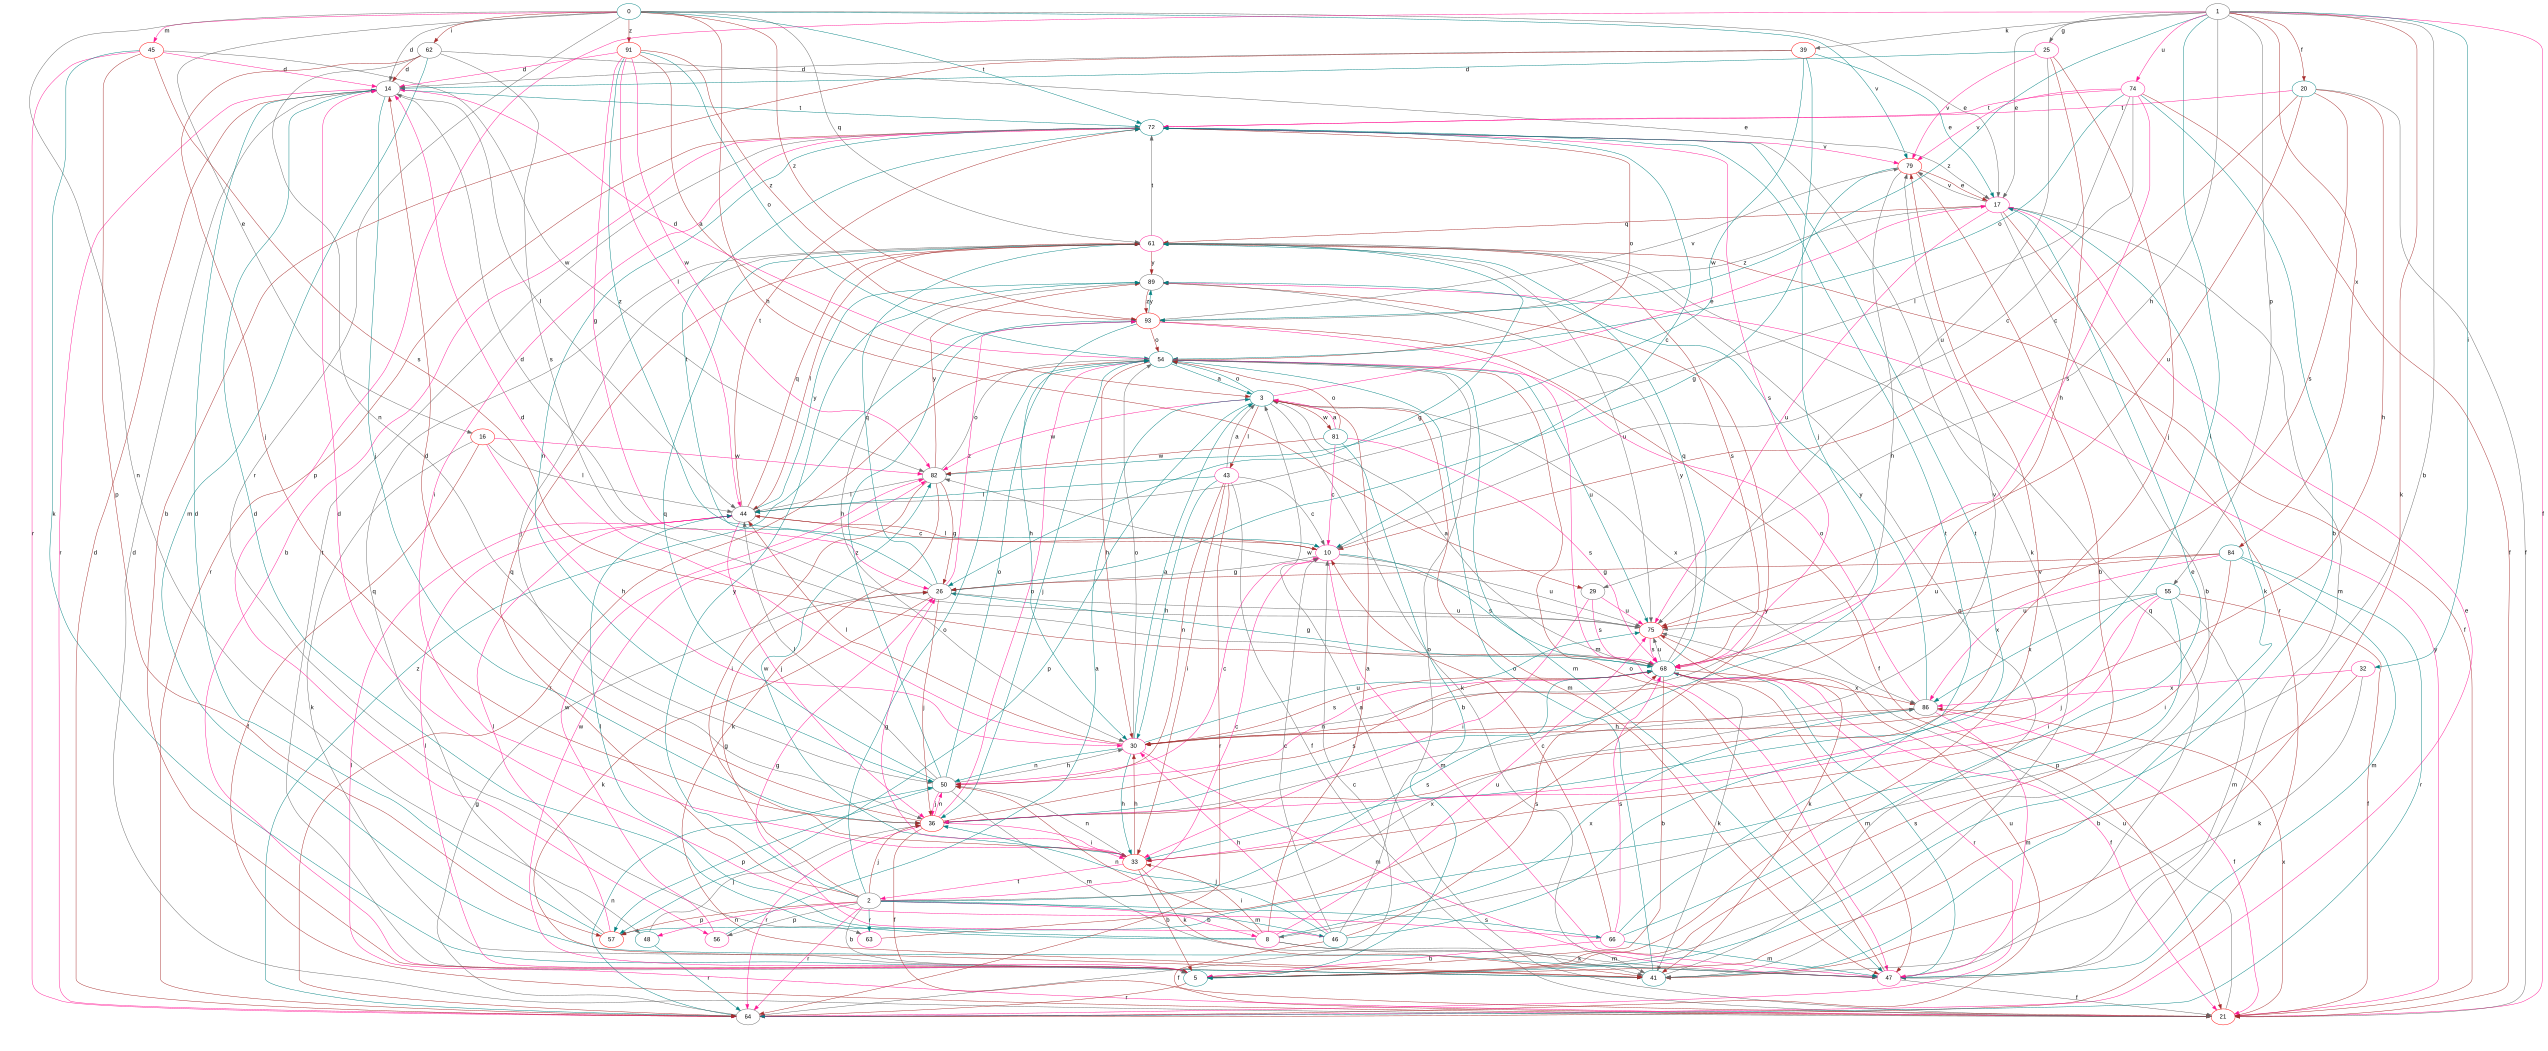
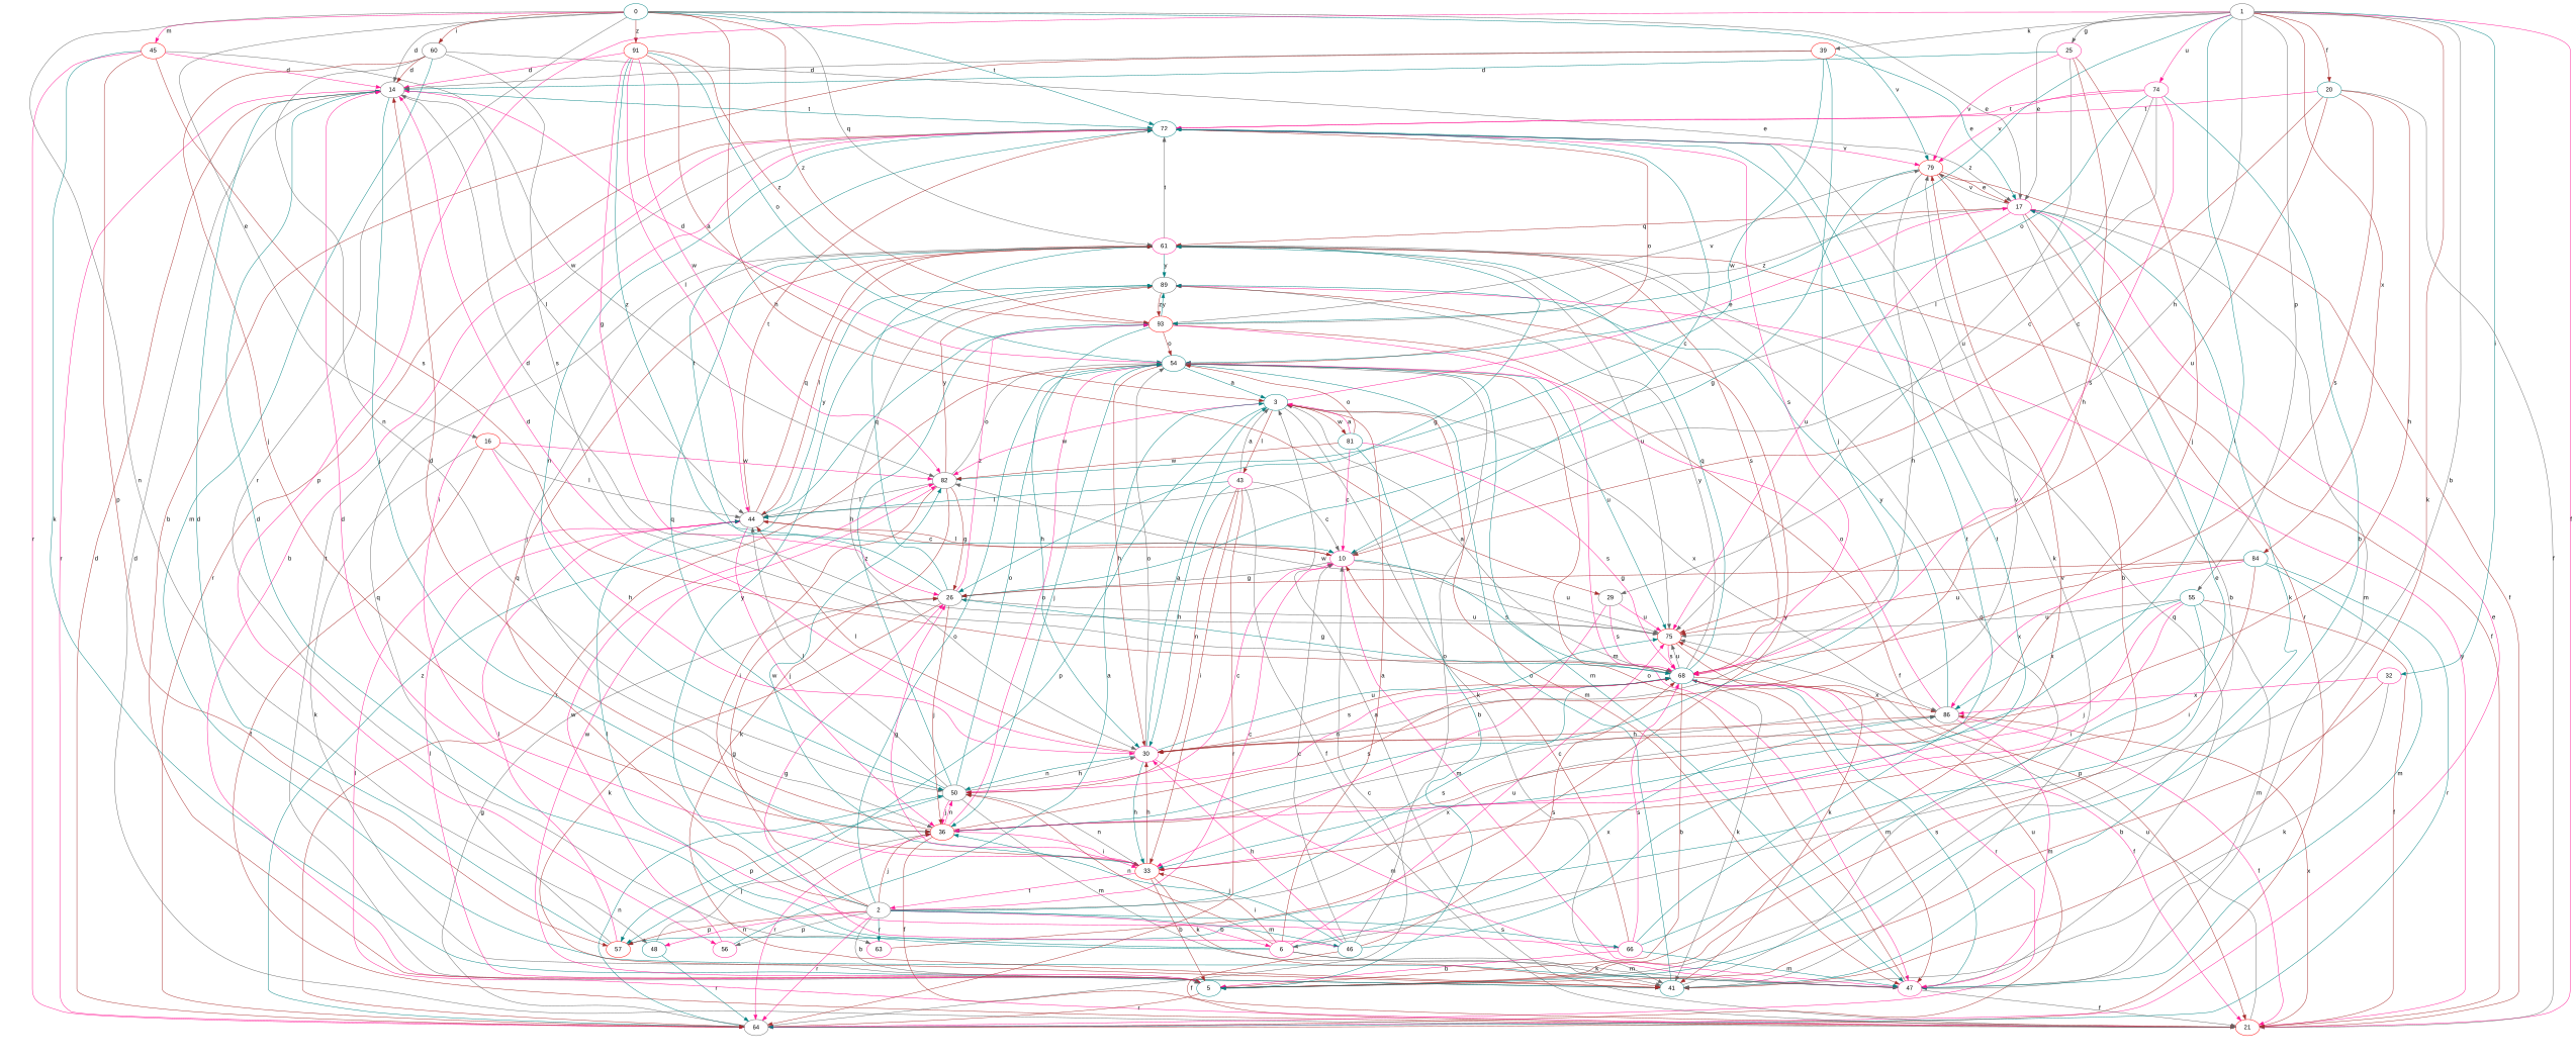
  strict digraph {
    fontname="Liberation Sans"
    node [color=teal fontname="Liberation Sans"]
    edge [color=brown fontname="Liberation Sans"]
    14 [color=gray40]
    0
    16 [color=red]
    17 [color=deeppink]
    29 [color=gray40]
    45 [color=red]
    48
-   60 [color=gray40 label=62]
+   60 [color=gray40]
    61 [color=deeppink]
    63 [color=deeppink]
    72
    79 [color=red]
    91 [color=red]
    93 [color=red]
    36 [color=red]
    64 [color=gray40]
    44 [color=gray40]
    21 [color=red]
    41
    82 [color=gray40]
    30 [color=deeppink]
    n22 [label=5]
    47 [color=deeppink]
    75 [color=red]
    33 [color=red]
    68
    57 [color=red]
    50 [color=gray40]
    26 [color=gray40]
    89 [color=gray40]
    10 [color=deeppink]
    54
    3
    1 [color=gray40]
-   6 [color=deeppink label=8]
+   6 [color=deeppink]
    20
    25 [color=deeppink]
    32 [color=deeppink]
    39 [color=red]
    55
    56 [color=deeppink]
    74 [color=deeppink]
    84
    86 [color=gray40]
    2 [color=gray40]
    46
    66 [color=deeppink]
    43 [color=deeppink]
    81
    14 -> 72 [color=teal label=t]
    14 -> 36 [color=teal label=j]
    14 -> 64 [color=deeppink label=r]
    14 -> 44 [color=gray40 label=l]
    0 -> 14 [color=gray40 label=d]
    0 -> 16 [color=gray40 label=e]
    0 -> 17 [color=gray40 label=e]
    0 -> 29 [label=h]
    0 -> 45 [color=deeppink label=m]
    0 -> 48 [color=gray40 label=n]
    0 -> 60 [label=i]
    0 -> 61 [color=gray40 label=q]
    0 -> 63 [color=gray40 label=r]
    0 -> 72 [color=teal label=t]
    0 -> 79 [color=teal label=v]
    0 -> 91 [label=z]
    0 -> 93 [label=z]
    16 -> 44 [color=gray40 label=l]
    16 -> 21 [label=f]
    16 -> 41 [color=gray40 label=k]
    16 -> 82 [color=deeppink label=w]
    16 -> 30 [color=deeppink label=h]
    17 -> 61 [label=q]
    17 -> 79 [color=gray40 label=v]
    17 -> 93 [color=gray40 label=z]
    17 -> 64 [label=r]
    17 -> 41 [color=teal label=k]
    17 -> n22 [color=gray40 label=b]
    17 -> 47 [color=gray40 label=m]
    17 -> 75 [color=deeppink label=u]
    29 -> 75 [color=deeppink label=u]
    29 -> 33 [color=deeppink label=i]
    29 -> 68 [color=deeppink label=s]
    45 -> 14 [color=deeppink label=d]
    45 -> 64 [color=deeppink label=r]
    45 -> 41 [color=teal label=k]
    45 -> 82 [color=gray40 label=w]
    45 -> 68 [label=s]
    45 -> 57 [label=p]
    48 -> 36 [color=gray40 label=j]
    48 -> 64 [color=teal label=r]
    60 -> 14 [label=d]
    60 -> 17 [color=gray40 label=e]
    60 -> 36 [label=j]
    60 -> 47 [color=teal label=m]
    60 -> 68 [color=gray40 label=s]
    60 -> 50 [color=gray40 label=n]
    61 -> 72 [color=gray40 label=t]
    61 -> 36 [color=gray40 label=j]
    61 -> 44 [label=l]
    61 -> 21 [label=f]
    61 -> 75 [color=gray40 label=u]
    61 -> 68 [label=s]
    61 -> 26 [color=teal label=g]
-   61 -> 89 [label=y]
+   61 -> 89 [color=teal label=y]
    63 -> 89 [label=y]
    72 -> 79 [color=deeppink label=v]
    72 -> 64 [label=r]
    72 -> 41 [color=gray40 label=k]
    72 -> n22 [color=deeppink label=b]
    72 -> 33 [color=deeppink label=i]
    72 -> 68 [color=deeppink label=s]
    72 -> 50 [color=teal label=n]
    72 -> 10 [color=teal label=c]
    72 -> 54 [label=o]
    79 -> 17 [label=e]
-   74 -> 21 [label=f]
+   79 -> 21 [label=f]
    79 -> 30 [color=gray40 label=h]
    79 -> n22 [label=b]
    79 -> 26 [color=teal label=g]
    91 -> 14 [color=deeppink label=d]
    91 -> 93 [label=z]
    91 -> 44 [color=deeppink label=l]
    91 -> 82 [color=deeppink label=w]
    91 -> 26 [color=deeppink label=g]
    91 -> 10 [color=teal label=z]
    91 -> 54 [color=teal label=o]
    91 -> 3 [label=a]
    93 -> 79 [color=gray40 label=v]
    93 -> 21 [label=f]
    93 -> 30 [color=teal label=h]
    93 -> 47 [color=deeppink label=m]
    93 -> 89 [color=teal label=y]
    93 -> 54 [label=o]
    36 -> 14 [label=d]
    36 -> 79 [color=gray40 label=v]
    36 -> 64 [color=deeppink label=r]
    36 -> 21 [label=f]
    36 -> 33 [color=deeppink label=i]
    36 -> 68 [label=s]
    36 -> 50 [color=deeppink label=n]
    36 -> 54 [color=deeppink label=o]
    64 -> 14 [label=d]
    64 -> 17 [color=deeppink label=e]
    64 -> 93 [color=teal label=z]
    64 -> 75 [label=u]
    64 -> 50 [color=teal label=n]
    64 -> 26 [color=gray40 label=g]
    64 -> 10 [color=gray40 label=c]
    44 -> 61 [label=q]
    44 -> 72 [label=t]
    44 -> 36 [color=deeppink label=j]
    44 -> 89 [color=teal label=y]
    44 -> 10 [label=c]
    21 -> 14 [color=gray40 label=d]
    21 -> 44 [color=deeppink label=l]
    21 -> 75 [color=gray40 label=u]
    21 -> 89 [color=deeppink label=y]
    21 -> 3 [color=gray40 label=a]
    21 -> 86 [label=x]
    41 -> 61 [color=gray40 label=q]
    41 -> 54 [color=teal label=o]
    82 -> 44 [color=gray40 label=l]
    82 -> 41 [label=k]
    82 -> 33 [label=i]
    82 -> 26 [label=g]
    82 -> 89 [label=y]
    82 -> 54 [color=gray40 label=o]
    30 -> 14 [color=deeppink label=d]
    30 -> 44 [label=l]
    30 -> 47 [color=deeppink label=m]
    30 -> 75 [color=teal label=u]
    30 -> 33 [color=teal label=h]
    30 -> 68 [label=s]
    30 -> 50 [color=teal label=n]
    30 -> 54 [color=gray40 label=o]
    30 -> 3 [color=teal label=a]
    n22 -> 72 [color=gray40 label=t]
    n22 -> 79 [label=v]
    n22 -> 64 [label=r]
    n22 -> 44 [color=deeppink label=l]
    n22 -> 82 [color=deeppink label=w]
    47 -> 61 [color=gray40 label=q]
    47 -> 21 [color=gray40 label=f]
    47 -> 68 [color=teal label=s]
    47 -> 54 [label=o]
    75 -> 14 [color=gray40 label=d]
    75 -> 41 [label=k]
    75 -> 82 [color=gray40 label=w]
    75 -> 68 [color=deeppink label=s]
    33 -> 41 [label=k]
    33 -> 82 [color=teal label=w]
    33 -> 30 [label=h]
    33 -> n22 [label=b]
    33 -> 50 [color=gray40 label=n]
    33 -> 26 [color=deeppink label=g]
    33 -> 2 [color=deeppink label=t]
    68 -> 61 [color=teal label=q]
    68 -> 64 [color=deeppink label=r]
    68 -> 21 [color=deeppink label=f]
    68 -> 41 [color=gray40 label=k]
    68 -> n22 [label=b]
    68 -> 47 [label=m]
    68 -> 75 [color=gray40 label=u]
    68 -> 50 [color=deeppink label=n]
    68 -> 26 [color=teal label=g]
    68 -> 89 [color=gray40 label=y]
    68 -> 3 [color=gray40 label=a]
    68 -> 86 [label=x]
    57 -> 14 [color=teal label=d]
    57 -> 61 [color=gray40 label=q]
    57 -> 44 [color=deeppink label=l]
    50 -> 61 [color=teal label=q]
    50 -> 93 [color=teal label=z]
    50 -> 36 [color=deeppink label=j]
    50 -> 44 [color=gray40 label=l]
    50 -> 30 [color=gray40 label=h]
    50 -> 47 [color=gray40 label=m]
    50 -> 57 [color=teal label=p]
    50 -> 10 [color=deeppink label=c]
    50 -> 54 [color=teal label=o]
    26 -> 61 [color=teal label=q]
    26 -> 72 [color=teal label=t]
    26 -> 93 [color=deeppink label=z]
    26 -> 36 [label=j]
    26 -> 41 [label=k]
    26 -> 75 [color=gray40 label=u]
    89 -> 93 [label=z]
    89 -> 30 [color=gray40 label=h]
    10 -> 44 [label=l]
    10 -> 47 [color=deeppink label=m]
    10 -> 75 [color=gray40 label=u]
    10 -> 68 [color=teal label=s]
    10 -> 26 [color=gray40 label=g]
    54 -> 14 [color=deeppink label=d]
    54 -> 36 [color=teal label=j]
    54 -> 64 [label=r]
    54 -> 30 [label=h]
    54 -> 47 [color=teal label=m]
    54 -> 75 [color=teal label=u]
    54 -> 3 [color=teal label=a]
    3 -> 17 [color=deeppink label=e]
    3 -> 41 [color=gray40 label=k]
    3 -> 82 [color=deeppink label=w]
    3 -> 47 [label=m]
    3 -> 57 [color=teal label=p]
-   3 -> 54 [color=teal label=o]
    3 -> 86 [color=gray40 label=x]
    3 -> 43 [label=l]
    3 -> 81 [label=w]
    1 -> 17 [color=gray40 label=e]
    1 -> 29 [color=gray40 label=h]
    1 -> 93 [color=teal label=z]
    1 -> 21 [color=deeppink label=f]
    1 -> 41 [label=k]
    1 -> 33 [color=teal label=i]
    1 -> 6 [color=gray40 label=b]
    1 -> 20 [label=f]
    1 -> 25 [color=gray40 label=g]
    1 -> 32 [color=teal label=i]
    1 -> 39 [color=gray40 label=k]
    1 -> 55 [color=gray40 label=p]
    1 -> 56 [color=deeppink label=p]
    1 -> 74 [color=deeppink label=u]
    1 -> 84 [label=x]
    6 -> 14 [color=teal label=d]
    6 -> 44 [color=teal label=l]
    6 -> 41 [color=gray40 label=k]
    6 -> 47 [color=gray40 label=m]
    6 -> 75 [color=deeppink label=u]
    6 -> 33 [label=i]
    6 -> 50 [label=n]
    6 -> 3 [label=a]
    6 -> 86 [color=teal label=x]
    20 -> 72 [color=deeppink label=t]
    20 -> 21 [color=gray40 label=f]
    20 -> 30 [label=h]
    20 -> 75 [label=u]
    20 -> 68 [label=s]
    20 -> 10 [label=c]
    25 -> 14 [color=teal label=d]
    25 -> 79 [color=deeppink label=v]
    25 -> 36 [label=j]
    25 -> 30 [label=h]
    25 -> 75 [color=gray40 label=u]
    32 -> 41 [color=gray40 label=k]
    32 -> n22 [label=b]
    32 -> 86 [color=deeppink label=x]
    39 -> 14 [color=gray40 label=d]
    39 -> 17 [color=teal label=e]
    39 -> 36 [color=teal label=j]
    39 -> 82 [color=teal label=w]
    39 -> n22 [label=b]
    55 -> 36 [color=deeppink label=j]
    55 -> 21 [label=f]
    55 -> 47 [color=gray40 label=m]
    55 -> 75 [color=gray40 label=u]
    55 -> 33 [color=deeppink label=i]
    55 -> 57 [color=teal label=p]
    55 -> 86 [color=teal label=x]
    56 -> 82 [color=deeppink label=w]
    56 -> 3 [color=teal label=a]
    74 -> 72 [color=deeppink label=t]
    74 -> 79 [color=deeppink label=v]
    74 -> 44 [color=gray40 label=l]
    74 -> n22 [color=teal label=b]
    74 -> 68 [color=deeppink label=s]
    74 -> 10 [color=gray40 label=c]
    74 -> 54 [color=teal label=o]
    84 -> 64 [color=teal label=r]
    84 -> 47 [color=teal label=m]
    84 -> 75 [label=u]
    84 -> 33 [label=i]
    84 -> 26 [label=g]
    84 -> 86 [color=deeppink label=x]
    86 -> 21 [color=deeppink label=f]
    86 -> 30 [label=h]
    86 -> 47 [color=deeppink label=m]
    86 -> 89 [color=teal label=y]
    86 -> 54 [color=deeppink label=o]
    2 -> 48 [color=deeppink label=n]
    2 -> 61 [label=q]
    2 -> 63 [color=teal label=r]
    2 -> 36 [label=j]
    2 -> 64 [color=deeppink label=r]
    2 -> n22 [color=gray40 label=b]
    2 -> 68 [color=teal label=s]
    2 -> 57 [label=p]
    2 -> 26 [label=g]
    2 -> 89 [color=teal label=y]
    2 -> 10 [color=deeppink label=c]
    2 -> 54 [color=teal label=o]
    2 -> 6 [color=deeppink label=b]
    2 -> 56 [color=gray40 label=p]
    2 -> 86 [color=gray40 label=x]
    2 -> 46 [color=teal label=m]
    2 -> 66 [color=teal label=s]
    46 -> 72 [color=teal label=t]
    46 -> 36 [color=teal label=j]
    46 -> 21 [label=f]
    46 -> 30 [color=deeppink label=h]
    46 -> 68 [label=s]
    46 -> 26 [color=deeppink label=g]
    46 -> 10 [color=gray40 label=c]
    46 -> 54 [color=gray40 label=o]
    66 -> 14 [color=deeppink label=d]
    66 -> 17 [color=teal label=e]
    66 -> 72 [color=teal label=t]
    66 -> n22 [color=deeppink label=b]
    66 -> 47 [color=teal label=m]
    66 -> 68 [color=deeppink label=s]
    66 -> 10 [label=c]
    43 -> 64 [label=r]
    43 -> 44 [color=teal label=l]
    43 -> 21 [color=gray40 label=f]
    43 -> 30 [color=teal label=h]
    43 -> 33 [label=i]
    43 -> 50 [label=n]
    43 -> 10 [color=gray40 label=c]
    43 -> 3 [color=gray40 label=a]
    81 -> 82 [label=w]
    81 -> n22 [color=teal label=b]
    81 -> 68 [color=deeppink label=s]
    81 -> 10 [color=deeppink label=c]
    81 -> 54 [label=o]
    81 -> 3 [color=deeppink label=a]
  }
